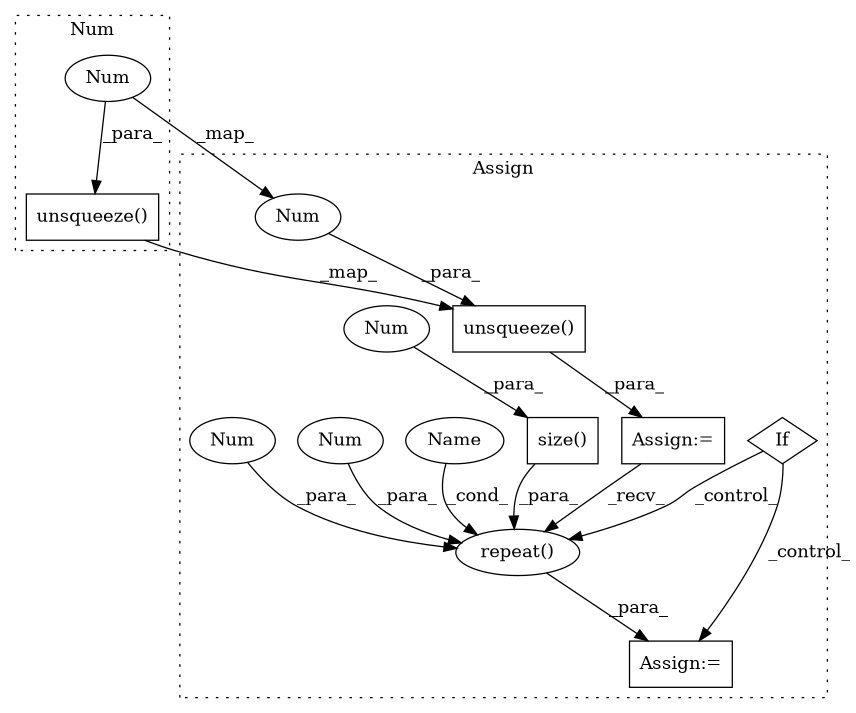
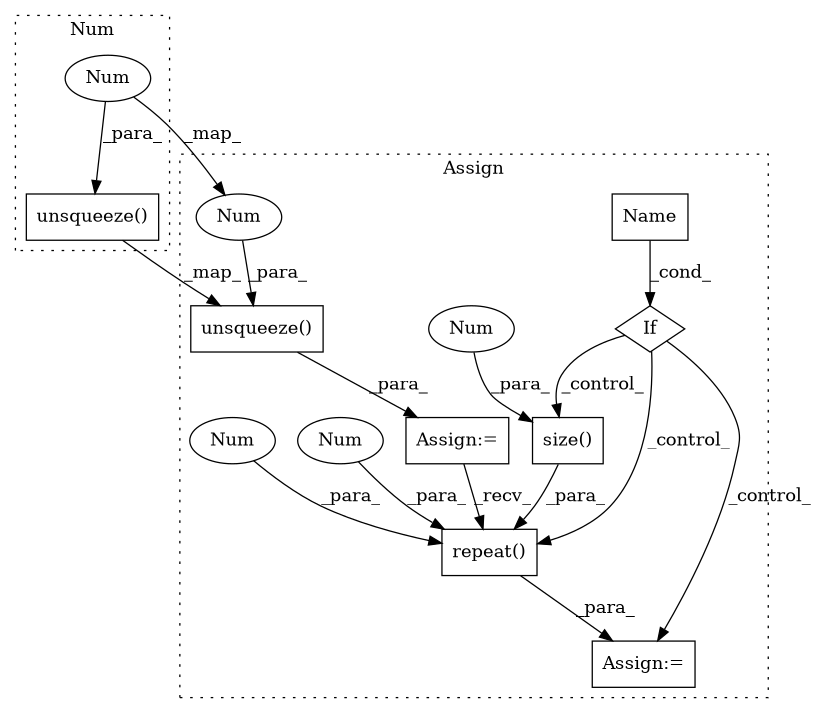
  digraph {
    node [a=76 l=1 shape=box]
    n1 [a=75 l="20,1" label="unsqueeze()" s="6731,6752"]
    n2 [label=Num s=6751 shape=ellipse]
    n3 [a=75 l="20,1" label="unsqueeze()" s="6759,6780"]
    n4 [label=Num s=6779 shape=ellipse]
    n5 [a=68 l=3 label="Assign:=" s=6839]
    n6 [a=68 l=3 label="Assign:=" s=6756]
    n7 [a=96 l=3 label=If s=6794 shape=diamond]
-   n8 [a=87 l=15 label=Name s=6797 shape=ellipse]
-   n9 [a=75 l="17,1" label="repeat()" s="6842,6885" shape=ellipse]
+   n8 [a=87 l=15 label=Name s=6797]
+   n9 [a=75 l="17,1" label="repeat()" s="6842,6885"]
    n10 [label=Num s=6881 shape=ellipse]
    n11 [label=Num s=6884 shape=ellipse]
    n12 [a=75 l="18,1" label="size()" s="6859,6878"]
    n13 [label=Num s=6877 shape=ellipse]
    subgraph cluster_1 {
      label=Num
      style=dotted
      n1
      n2
    }
    subgraph cluster_2 {
      label=Assign
      style=dotted
      n3
      n4
      n5
      n6
      n7
      n8
      n9
      n10
      n11
      n12
      n13
    }
    n1 -> n3 [label=_map_]
    n2 -> n1 [label=_para_]
    n2 -> n4 [label=_map_]
    n3 -> n6 [label=_para_]
    n4 -> n3 [label=_para_]
    n6 -> n9 [label=_recv_]
    n7 -> n5 [label=_control_]
    n7 -> n9 [label=_control_]
-   n8 -> n9 [label=_cond_]
+   n7 -> n12 [label=_control_]
+   n8 -> n7 [label=_cond_]
    n9 -> n5 [label=_para_]
    n10 -> n9 [label=_para_]
    n11 -> n9 [label=_para_]
    n12 -> n9 [label=_para_]
    n13 -> n12 [label=_para_]
  }
